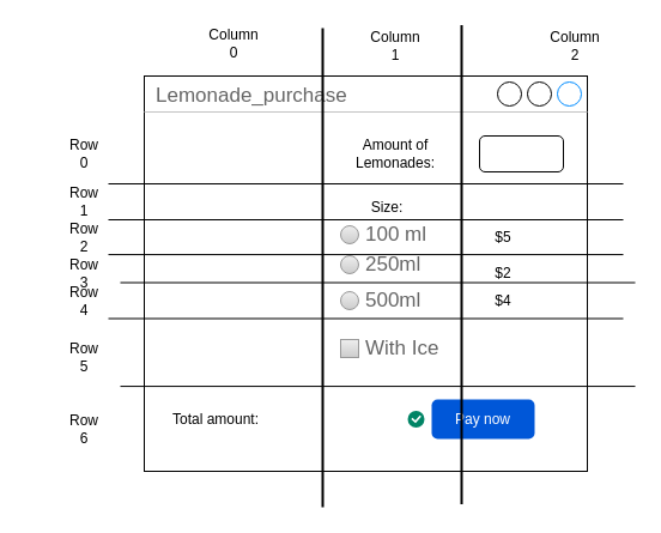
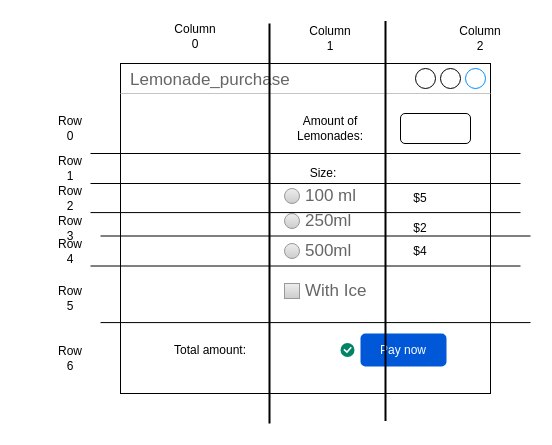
  <mxCell id="0" />
  <mxCell id="1" parent="0" />
  <mxCell id="2" value="Lemonade_purchase" style="strokeWidth=1;shadow=0;dashed=0;align=center;html=1;shape=mxgraph.mockup.containers.window;align=left;verticalAlign=top;spacingLeft=8;strokeColor2=#008cff;strokeColor3=#c4c4c4;fontColor=#666666;mainText=;fontSize=17;labelBackgroundColor=none;whiteSpace=wrap;" vertex="1" parent="1"><mxGeometry x="120" y="63" width="370" height="330" as="geometry" /></mxCell>
  <mxCell id="3" value="Pay now" style="rounded=1;fillColor=#0057D8;align=center;strokeColor=none;html=1;whiteSpace=wrap;fontColor=#ffffff;fontSize=12;sketch=0;" vertex="1" parent="1"><mxGeometry x="360" y="333" width="86" height="33" as="geometry" /></mxCell>
  <mxCell id="4" value="" style="html=1;shadow=0;dashed=0;shape=mxgraph.atlassian.checkbox;fillColor=#008465;strokeColor=none;html=1;sketch=0;" vertex="1" parent="1"><mxGeometry x="340" y="342.5" width="14" height="14" as="geometry" /></mxCell>
  <mxCell id="5" value="" style="rounded=1;whiteSpace=wrap;html=1;" vertex="1" parent="1"><mxGeometry x="400" y="113" width="70" height="30" as="geometry" /></mxCell>
  <mxCell id="6" value="500ml" style="shape=ellipse;fillColor=#eeeeee;strokeColor=#999999;gradientColor=#cccccc;html=1;align=left;spacingLeft=4;fontSize=17;fontColor=#666666;labelPosition=right;shadow=0;" vertex="1" parent="1"><mxGeometry x="284" y="243" width="15" height="15" as="geometry" /></mxCell>
- <mxCell id="7" value="Total amount:" style="text;html=1;align=center;verticalAlign=middle;whiteSpace=wrap;rounded=0;" vertex="1" parent="1"><mxGeometry x="130" y="334.5" width="100" height="30" as="geometry" /></mxCell>
+ <mxCell id="7" value="Total amount:" style="text;html=1;align=center;verticalAlign=middle;whiteSpace=wrap;rounded=0;" vertex="1" parent="1"><mxGeometry x="160" y="334.5" width="100" height="30" as="geometry" /></mxCell>
  <mxCell id="8" value="Size:" style="text;html=1;align=center;verticalAlign=middle;whiteSpace=wrap;rounded=0;" vertex="1" parent="1"><mxGeometry x="273" y="158" width="100" height="30" as="geometry" /></mxCell>
  <mxCell id="9" value="250ml" style="shape=ellipse;fillColor=#eeeeee;strokeColor=#999999;gradientColor=#cccccc;html=1;align=left;spacingLeft=4;fontSize=17;fontColor=#666666;labelPosition=right;shadow=0;" vertex="1" parent="1"><mxGeometry x="284" y="213" width="15" height="15" as="geometry" /></mxCell>
  <mxCell id="10" value="100 ml" style="shape=ellipse;fillColor=#eeeeee;strokeColor=#999999;gradientColor=#cccccc;html=1;align=left;spacingLeft=4;fontSize=17;fontColor=#666666;labelPosition=right;shadow=0;" vertex="1" parent="1"><mxGeometry x="284" y="188" width="15" height="15" as="geometry" /></mxCell>
  <mxCell id="11" value="$4" style="text;html=1;align=center;verticalAlign=middle;whiteSpace=wrap;rounded=0;" vertex="1" parent="1"><mxGeometry x="370" y="235.5" width="100" height="30" as="geometry" /></mxCell>
  <mxCell id="12" value="$2" style="text;html=1;align=center;verticalAlign=middle;whiteSpace=wrap;rounded=0;" vertex="1" parent="1"><mxGeometry x="370" y="213" width="100" height="30" as="geometry" /></mxCell>
  <mxCell id="13" value="$5" style="text;html=1;align=center;verticalAlign=middle;whiteSpace=wrap;rounded=0;" vertex="1" parent="1"><mxGeometry x="370" y="183" width="100" height="30" as="geometry" /></mxCell>
  <mxCell id="14" value="" style="shape=image;verticalLabelPosition=bottom;labelBackgroundColor=default;verticalAlign=top;aspect=fixed;imageAspect=0;image=https://www.thespruceeats.com/thmb/DHtedC3i0IkrTlBfp_7jaqQkC3Q=/1500x0/filters:no_upscale():max_bytes(150000):strip_icc()/homemade-lemonade-2216227-hero-02copy-767d28c1e7cf468db2282d77103d0bf4.jpg;clipPath=inset(2% 16% 5% 47.33% round 11%);imageBorder=none;" vertex="1" parent="1"><mxGeometry x="129.89" y="103" width="130.108" height="220" as="geometry" /></mxCell>
  <mxCell id="15" value="" style="endArrow=none;html=1;" edge="1" parent="1"><mxGeometry width="50" height="50" relative="1" as="geometry"><mxPoint x="90" y="153" as="sourcePoint" /><mxPoint x="520" y="153" as="targetPoint" /></mxGeometry></mxCell>
  <mxCell id="16" value="" style="endArrow=none;html=1;" edge="1" parent="1"><mxGeometry width="50" height="50" relative="1" as="geometry"><mxPoint x="90" y="183" as="sourcePoint" /><mxPoint x="520" y="183" as="targetPoint" /></mxGeometry></mxCell>
  <mxCell id="17" value="" style="endArrow=none;html=1;" edge="1" parent="1"><mxGeometry width="50" height="50" relative="1" as="geometry"><mxPoint x="90" y="212.09" as="sourcePoint" /><mxPoint x="520" y="212.09" as="targetPoint" /></mxGeometry></mxCell>
  <mxCell id="18" value="" style="endArrow=none;html=1;" edge="1" parent="1"><mxGeometry width="50" height="50" relative="1" as="geometry"><mxPoint x="100" y="235.5" as="sourcePoint" /><mxPoint x="530" y="235.5" as="targetPoint" /></mxGeometry></mxCell>
  <mxCell id="19" value="" style="endArrow=none;html=1;" edge="1" parent="1"><mxGeometry width="50" height="50" relative="1" as="geometry"><mxPoint x="90" y="265.5" as="sourcePoint" /><mxPoint x="520" y="265.5" as="targetPoint" /></mxGeometry></mxCell>
  <mxCell id="20" value="" style="endArrow=none;html=1;" edge="1" parent="1"><mxGeometry width="50" height="50" relative="1" as="geometry"><mxPoint x="100" y="322.09" as="sourcePoint" /><mxPoint x="530" y="322.09" as="targetPoint" /></mxGeometry></mxCell>
  <mxCell id="21" value="" style="line;strokeWidth=2;direction=south;html=1;" vertex="1" parent="1"><mxGeometry x="264" y="23" width="10" height="400" as="geometry" /></mxCell>
  <mxCell id="22" value="" style="line;strokeWidth=2;direction=south;html=1;" vertex="1" parent="1"><mxGeometry x="380" y="20.5" width="10" height="400" as="geometry" /></mxCell>
  <mxCell id="23" value="Column&lt;div&gt;0&lt;/div&gt;" style="text;html=1;align=center;verticalAlign=middle;whiteSpace=wrap;rounded=0;" vertex="1" parent="1"><mxGeometry x="144.94" y="20.5" width="100" height="30" as="geometry" /></mxCell>
  <mxCell id="24" value="Column&lt;div&gt;1&lt;/div&gt;" style="text;html=1;align=center;verticalAlign=middle;whiteSpace=wrap;rounded=0;" vertex="1" parent="1"><mxGeometry x="280" y="23" width="100" height="30" as="geometry" /></mxCell>
  <mxCell id="25" value="Column&lt;div&gt;2&lt;/div&gt;" style="text;html=1;align=center;verticalAlign=middle;whiteSpace=wrap;rounded=0;" vertex="1" parent="1"><mxGeometry x="430" y="23" width="100" height="30" as="geometry" /></mxCell>
  <mxCell id="26" value="Row&lt;div&gt;0&lt;/div&gt;" style="text;html=1;align=center;verticalAlign=middle;whiteSpace=wrap;rounded=0;" vertex="1" parent="1"><mxGeometry x="20" y="113" width="100" height="30" as="geometry" /></mxCell>
  <mxCell id="27" value="Row&lt;div&gt;1&lt;/div&gt;" style="text;html=1;align=center;verticalAlign=middle;whiteSpace=wrap;rounded=0;" vertex="1" parent="1"><mxGeometry x="20" y="153" width="100" height="30" as="geometry" /></mxCell>
  <mxCell id="28" value="Row&lt;div&gt;2&lt;/div&gt;" style="text;html=1;align=center;verticalAlign=middle;whiteSpace=wrap;rounded=0;" vertex="1" parent="1"><mxGeometry x="20" y="183" width="100" height="30" as="geometry" /></mxCell>
  <mxCell id="29" value="Row&lt;div&gt;3&lt;/div&gt;" style="text;html=1;align=center;verticalAlign=middle;whiteSpace=wrap;rounded=0;" vertex="1" parent="1"><mxGeometry x="20" y="213" width="100" height="30" as="geometry" /></mxCell>
  <mxCell id="30" value="Row&lt;div&gt;4&lt;/div&gt;" style="text;html=1;align=center;verticalAlign=middle;whiteSpace=wrap;rounded=0;" vertex="1" parent="1"><mxGeometry x="20" y="235.5" width="100" height="30" as="geometry" /></mxCell>
  <mxCell id="31" value="Row&lt;div&gt;5&lt;/div&gt;" style="text;html=1;align=center;verticalAlign=middle;whiteSpace=wrap;rounded=0;" vertex="1" parent="1"><mxGeometry x="20" y="283" width="100" height="30" as="geometry" /></mxCell>
  <mxCell id="32" value="Row&lt;div&gt;6&lt;/div&gt;" style="text;html=1;align=center;verticalAlign=middle;whiteSpace=wrap;rounded=0;" vertex="1" parent="1"><mxGeometry x="20" y="342.5" width="100" height="30" as="geometry" /></mxCell>
  <mxCell id="33" value="Amount of Lemonades:" style="text;html=1;align=center;verticalAlign=middle;whiteSpace=wrap;rounded=0;" vertex="1" parent="1"><mxGeometry x="280" y="113" width="100" height="30" as="geometry" /></mxCell>
  <mxCell id="34" value="With Ice" style="strokeWidth=1;shadow=0;dashed=0;align=center;html=1;shape=mxgraph.mockup.forms.rrect;rSize=0;fillColor=#eeeeee;strokeColor=#999999;gradientColor=#cccccc;align=left;spacingLeft=4;fontSize=17;fontColor=#666666;labelPosition=right;" vertex="1" parent="1"><mxGeometry x="284" y="283" width="15" height="15" as="geometry" /></mxCell>
